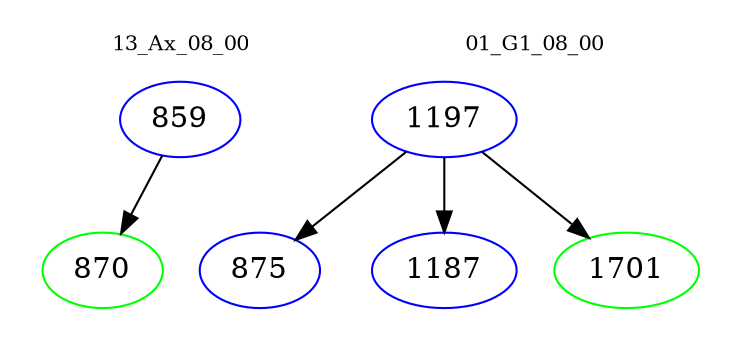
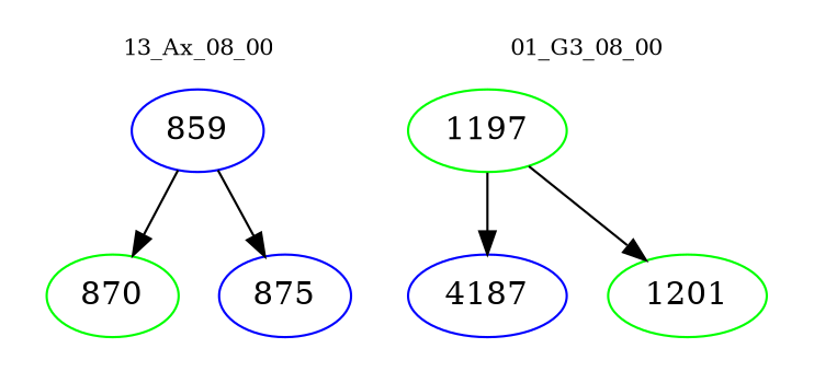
  digraph {
    node [color=blue]
    edge [color=black]
    n1 [label=859]
    n2 [label=875]
    n3 [color=green label=870]
-   n4 [label=1197]
-   n5 [label=1187]
-   n6 [color=green label=1701]
+   n4 [color=green label=1197]
+   n5 [label=4187]
+   n6 [color=green label=1201]
    subgraph cluster_1 {
      color=white
      fontsize=10
      label="13_Ax_08_00"
      n1
      n2
      n3
    }
    subgraph cluster_2 {
      color=white
      fontsize=10
-     label="01_G1_08_00"
+     label="01_G3_08_00"
      n4
      n5
      n6
    }
-   n4 -> n2
+   n1 -> n2
    n1 -> n3
    n4 -> n5
    n4 -> n6
  }
